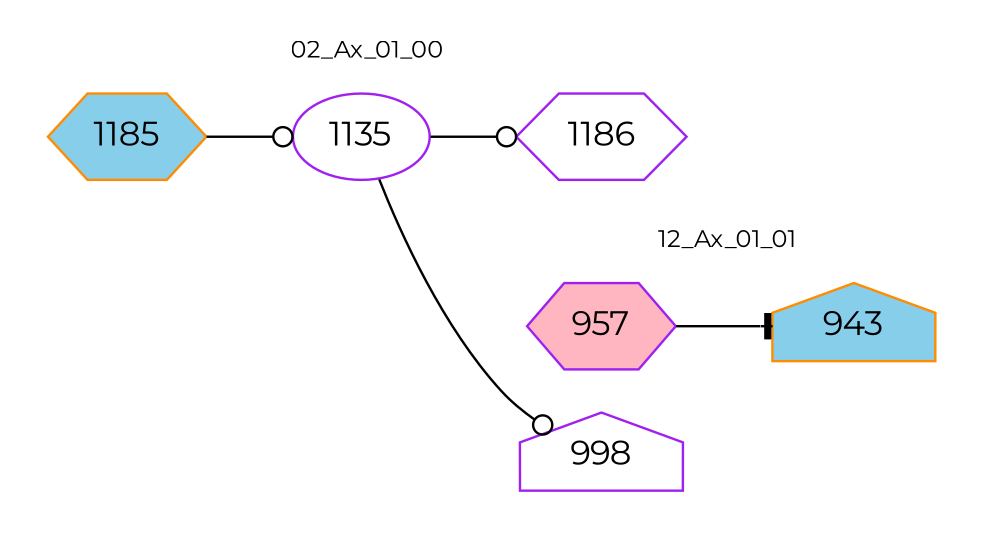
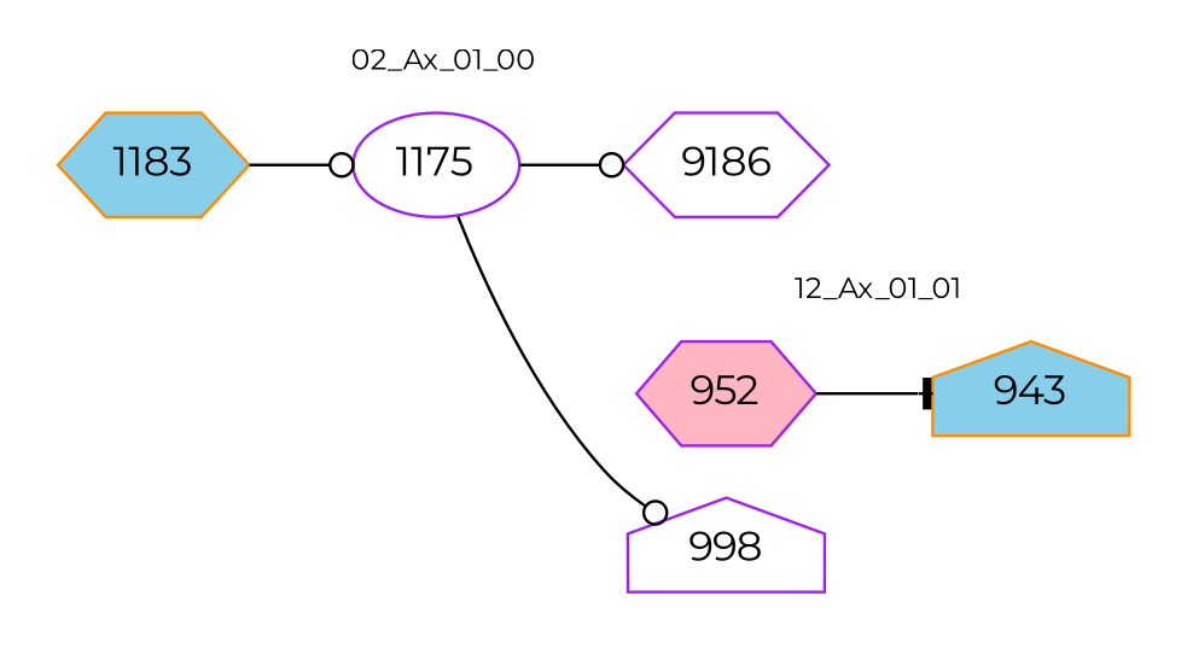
  digraph {
    fontname=Montserrat
    rankdir=LR
    node [color=purple fillcolor=white fontname=Montserrat shape=hexagon style=filled]
    edge [arrowhead=odot color=black fontname=Montserrat]
-   n1 [color=darkorange fillcolor=skyblue label=1185]
-   n2 [label=1135 shape=ellipse]
-   n3 [label=1186]
-   n4 [fillcolor=lightpink label=957]
+   n1 [color=darkorange fillcolor=skyblue label=1183]
+   n2 [label=1175 shape=ellipse]
+   n3 [label=9186]
+   n4 [fillcolor=lightpink label=952]
    n5 [color=darkorange fillcolor=skyblue label=943 shape=house]
    n6 [label=998 shape=house]
    subgraph cluster_1 {
      color=white
      fontsize=10
      label="02_Ax_01_00"
      n1
      n2
      n3
    }
    subgraph cluster_2 {
      color=white
      fontsize=10
      label="12_Ax_01_01"
      n4
      n5
      n6
    }
    n1 -> n2
    n2 -> n3
    n2 -> n6
    n4 -> n5 [arrowhead=tee]
  }
